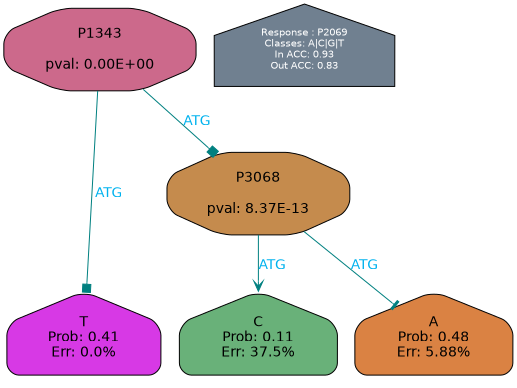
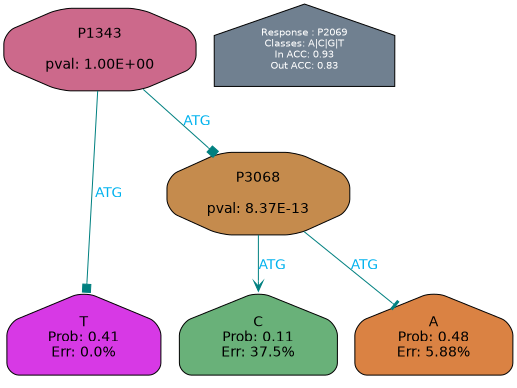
  digraph {
    ranksep=equally
    splines=polylines
    node [color=black fontname=helvetica shape=house style="filled, rounded"]
    edge [arrowhead=box color=teal fontcolor=deepskyblue2 fontname=helvetica]
    n1 [fillcolor="#69b179" label="C\nProb: 0.11\nErr: 37.5%"]
    n2 [fillcolor="#da8243" label="A\nProb: 0.48\nErr: 5.88%"]
    n3 [fillcolor="#d739e5" label="T\nProb: 0.41\nErr: 0.0%"]
    n4 [align=left fillcolor=slategray fontcolor=white fontsize=10 label="Response : P2069\nClasses: A|C|G|T\nIn ACC: 0.93\nOut ACC: 0.83\n" style=filled]
-   n5 [fillcolor="#cc698b" label="P1343\n\npval: 0.00E+00" shape=octagon]
+   n5 [fillcolor="#cc698b" label="P1343\n\npval: 1.00E+00" shape=octagon]
    n6 [fillcolor="#c58b4d" label="P3068\n\npval: 8.37E-13" shape=octagon]
    subgraph sub_1 {
      rank=same
      n1
      n2
      n3
    }
    subgraph sub_2 {
      rank=same
      n4
      n5
    }
    n5 -> n3 [label=ATG]
    n5 -> n6 [label=ATG]
    n6 -> n1 [arrowhead=vee label=ATG]
    n6 -> n2 [arrowhead=tee label=ATG]
  }
